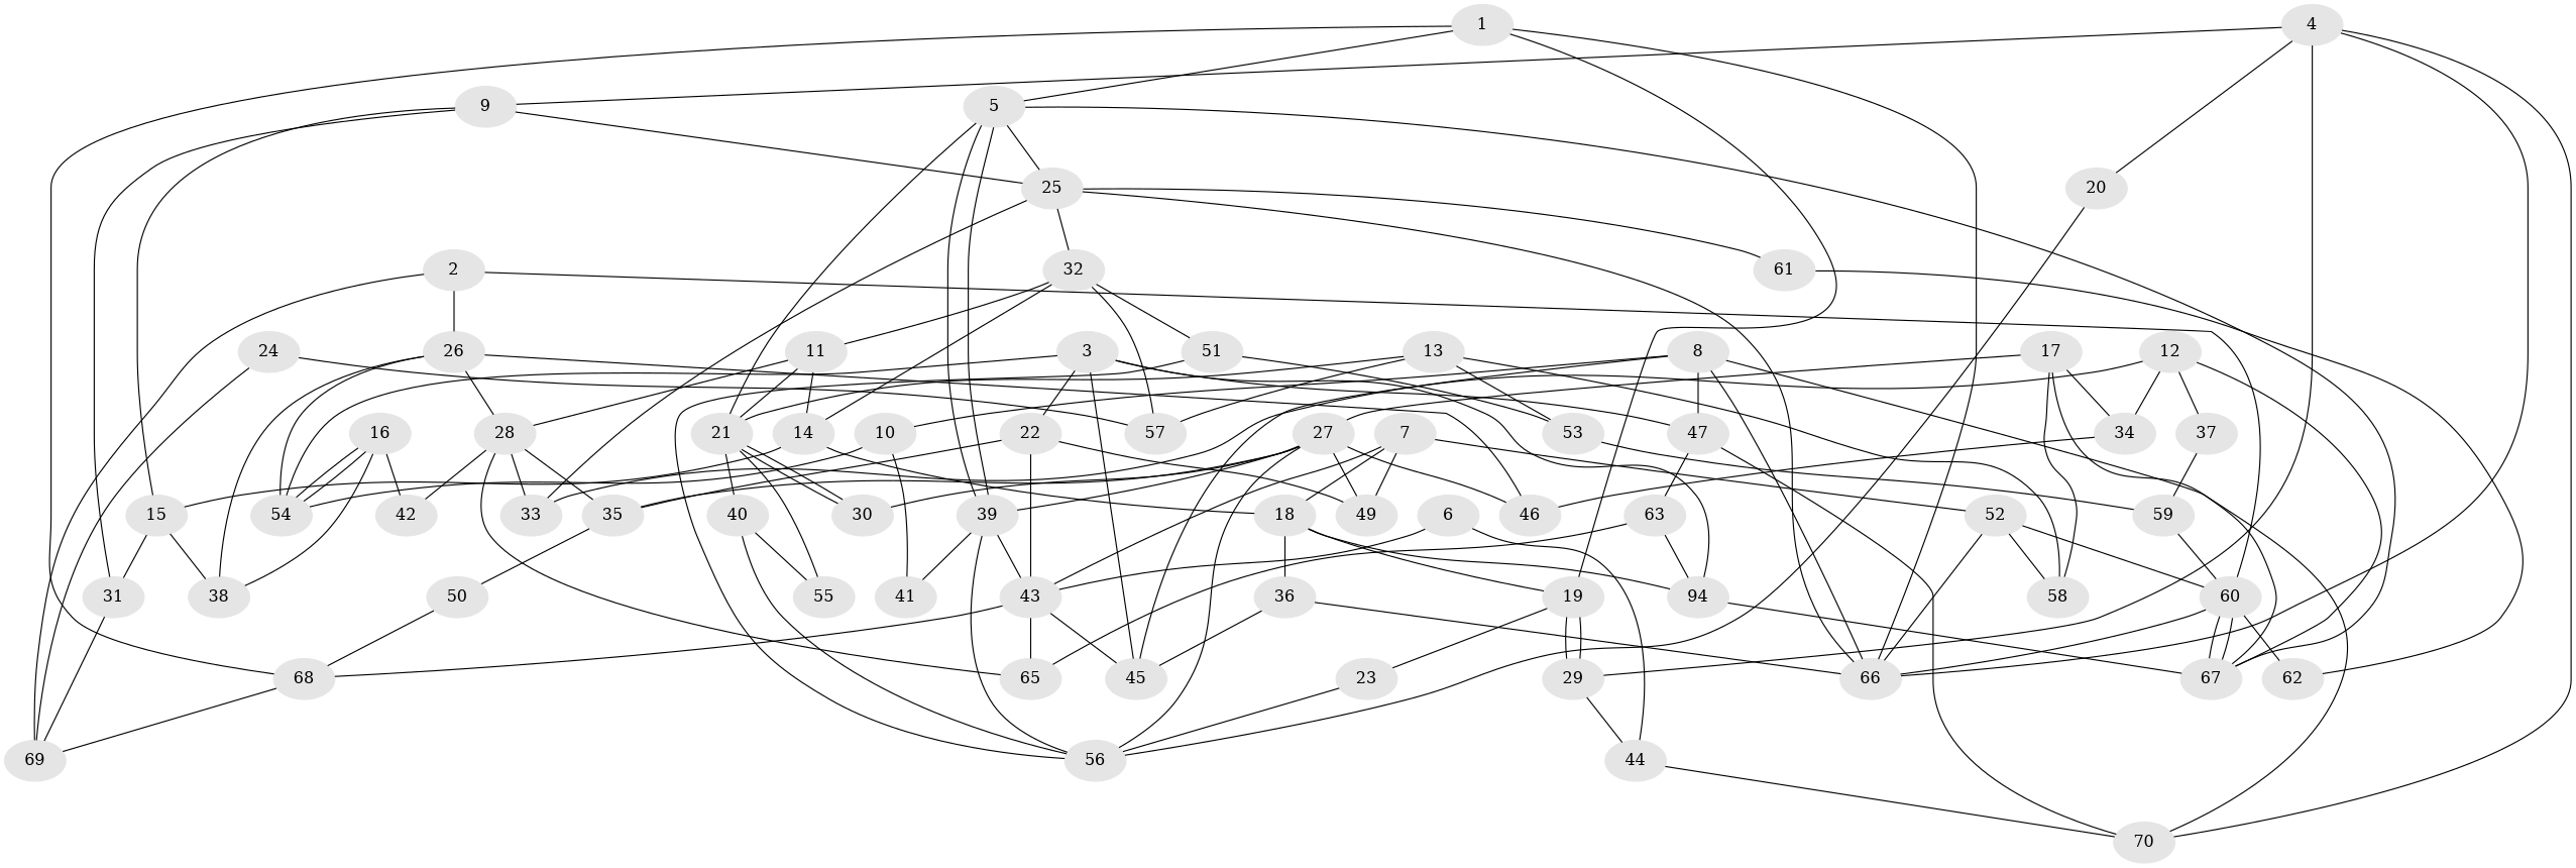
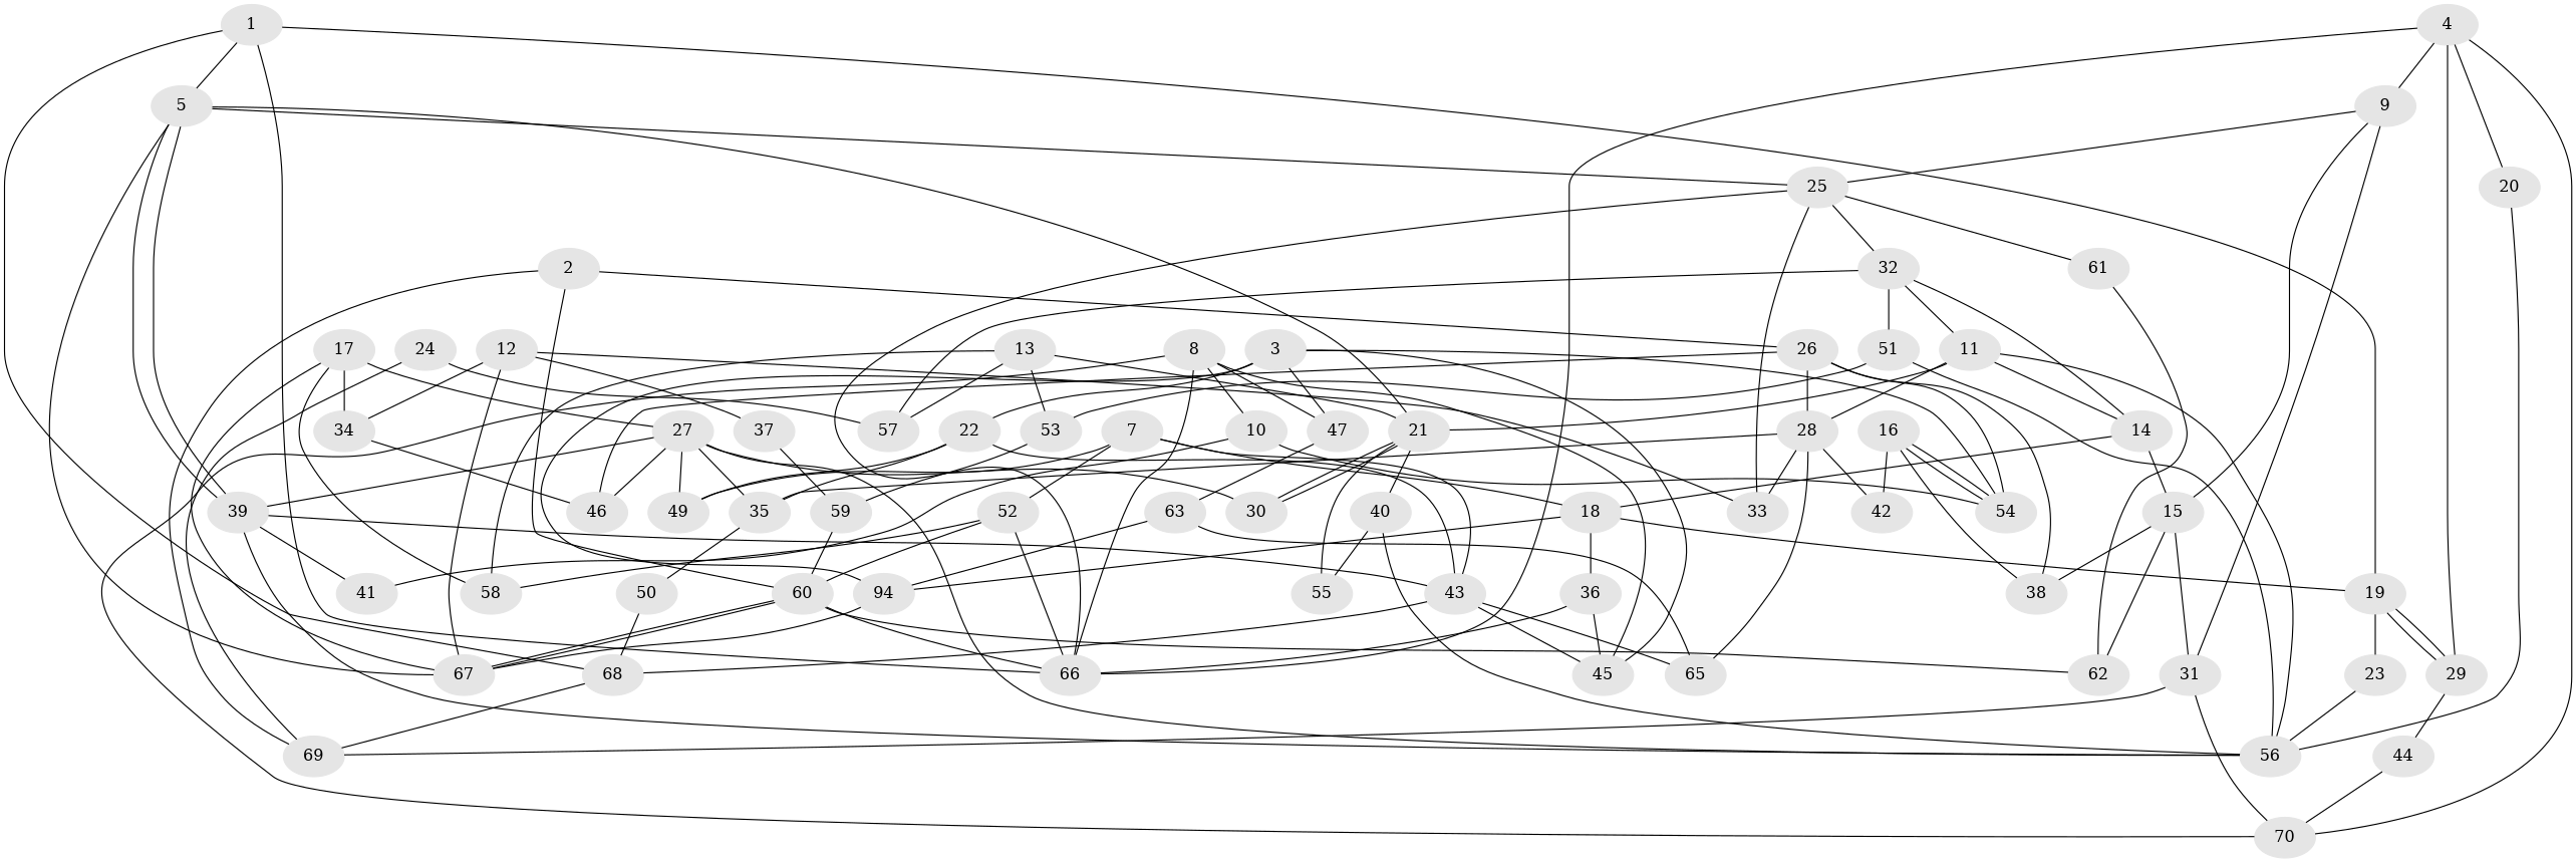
  graph {
    node [color=gray90 style=filled]
    1
    5
    19
    66
    68
    21
    25
    39
    67
    11
    14
    28
    56
    29
    23
    69
    2
    26
    60
    54
    38
    46
    62
    3
    22
    45
    47
    n28 [label=94]
    43
    49
    35
    70
    63
    4
    9
    20
    15
    31
    44
    30
    40
    55
    33
    32
    61
    41
-   6
    65
    7
    18
    52
    36
    58
    8
    10
    42
    12
    34
    37
    13
    53
    57
    59
    51
    16
    17
    27
    50
    24
    1 -- 5
    1 -- 19
    1 -- 66
    1 -- 68
    5 -- 21
    5 -- 25
    5 -- 39
    5 -- 39
    5 -- 67
    19 -- 29
    19 -- 29
    19 -- 23
    68 -- 69
    21 -- 30
    21 -- 30
    21 -- 40
    21 -- 55
    25 -- 66
    25 -- 33
    25 -- 32
    25 -- 61
    39 -- 56
    39 -- 43
    39 -- 41
    11 -- 21
    11 -- 14
    11 -- 28
+   11 -- 56
    14 -- 15
    14 -- 32
    14 -- 18
    28 -- 35
    28 -- 33
    28 -- 65
    28 -- 42
    29 -- 44
    23 -- 56
    2 -- 69
    2 -- 26
    2 -- 60
    26 -- 28
    26 -- 54
    26 -- 38
    26 -- 46
    60 -- 66
    60 -- 67
    60 -- 67
    60 -- 62
    3 -- 54
    3 -- 22
    3 -- 45
    3 -- 47
    3 -- n28
    22 -- 43
    22 -- 49
    22 -- 35
-   47 -- 70
+   31 -- 70
    47 -- 63
    n28 -- 67
    43 -- 68
    43 -- 45
    43 -- 65
    35 -- 50
    63 -- n28
    63 -- 65
    4 -- 66
    4 -- 29
    4 -- 70
    4 -- 9
    4 -- 20
    9 -- 25
    9 -- 15
    9 -- 31
    20 -- 56
    15 -- 38
+   15 -- 62
    15 -- 31
    31 -- 69
    44 -- 70
    40 -- 56
    40 -- 55
    32 -- 11
    32 -- 57
    32 -- 51
    61 -- 62
-   6 -- 43
-   6 -- 44
    7 -- 43
    7 -- 49
    7 -- 18
    7 -- 52
    18 -- 19
    18 -- n28
    18 -- 36
    52 -- 66
    52 -- 60
    52 -- 58
    36 -- 66
    36 -- 45
    8 -- 66
    8 -- 45
    8 -- 47
    8 -- 70
    8 -- 10
    10 -- 54
    10 -- 41
    12 -- 67
    12 -- 33
    12 -- 34
    12 -- 37
    34 -- 46
    37 -- 59
    13 -- 21
    13 -- 58
    13 -- 53
    13 -- 57
    53 -- 59
    59 -- 60
    51 -- 56
    51 -- 53
    16 -- 54
    16 -- 54
    16 -- 38
    16 -- 42
    17 -- 67
    17 -- 58
    17 -- 34
    17 -- 27
    27 -- 39
    27 -- 56
    27 -- 46
    27 -- 49
    27 -- 35
    27 -- 30
    50 -- 68
    24 -- 69
    24 -- 57
  }
